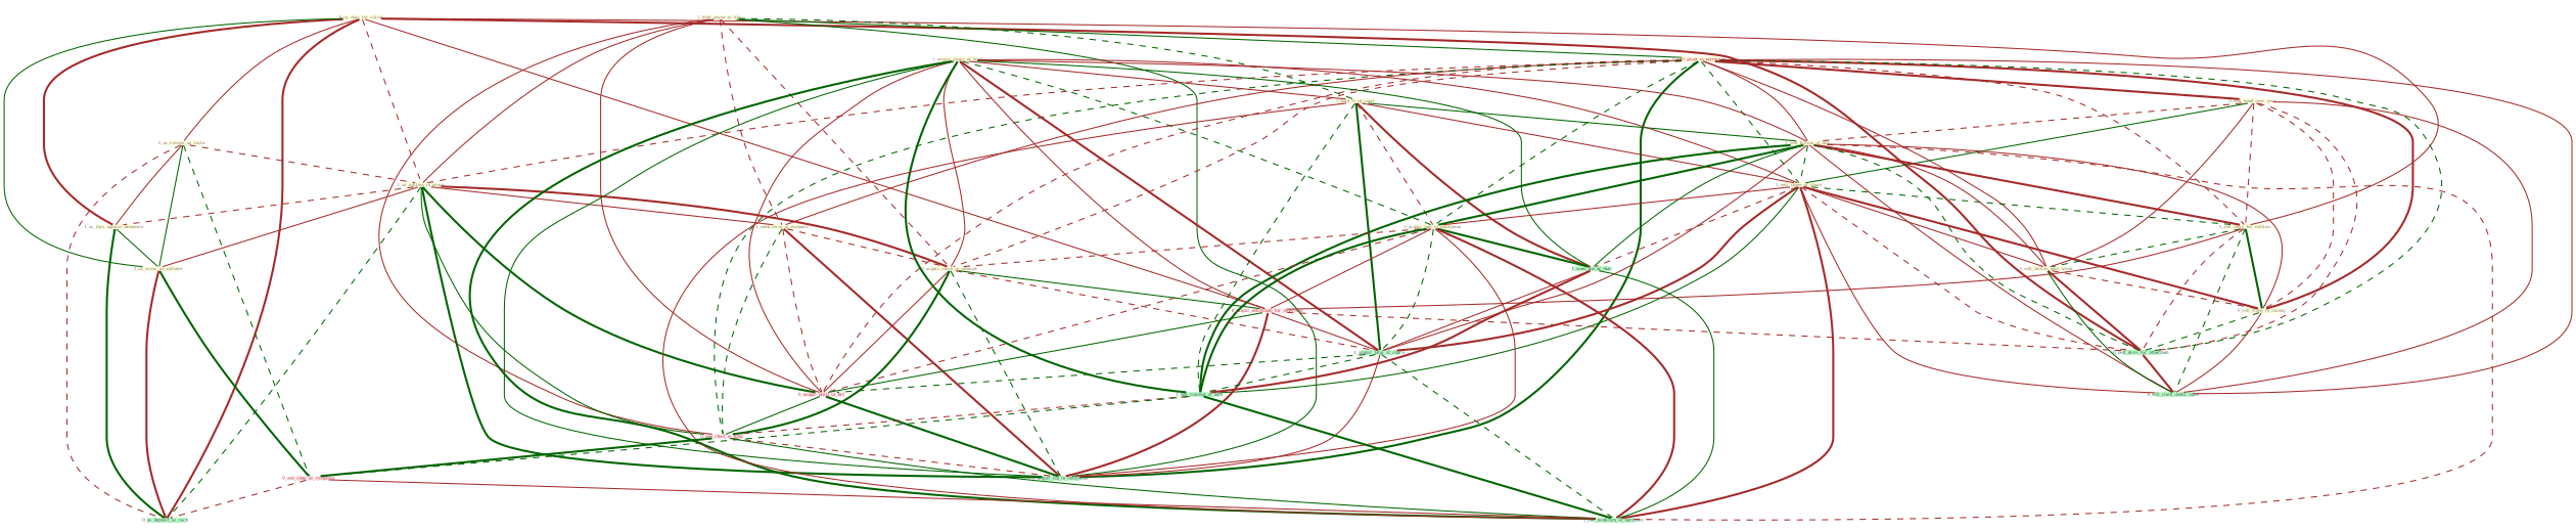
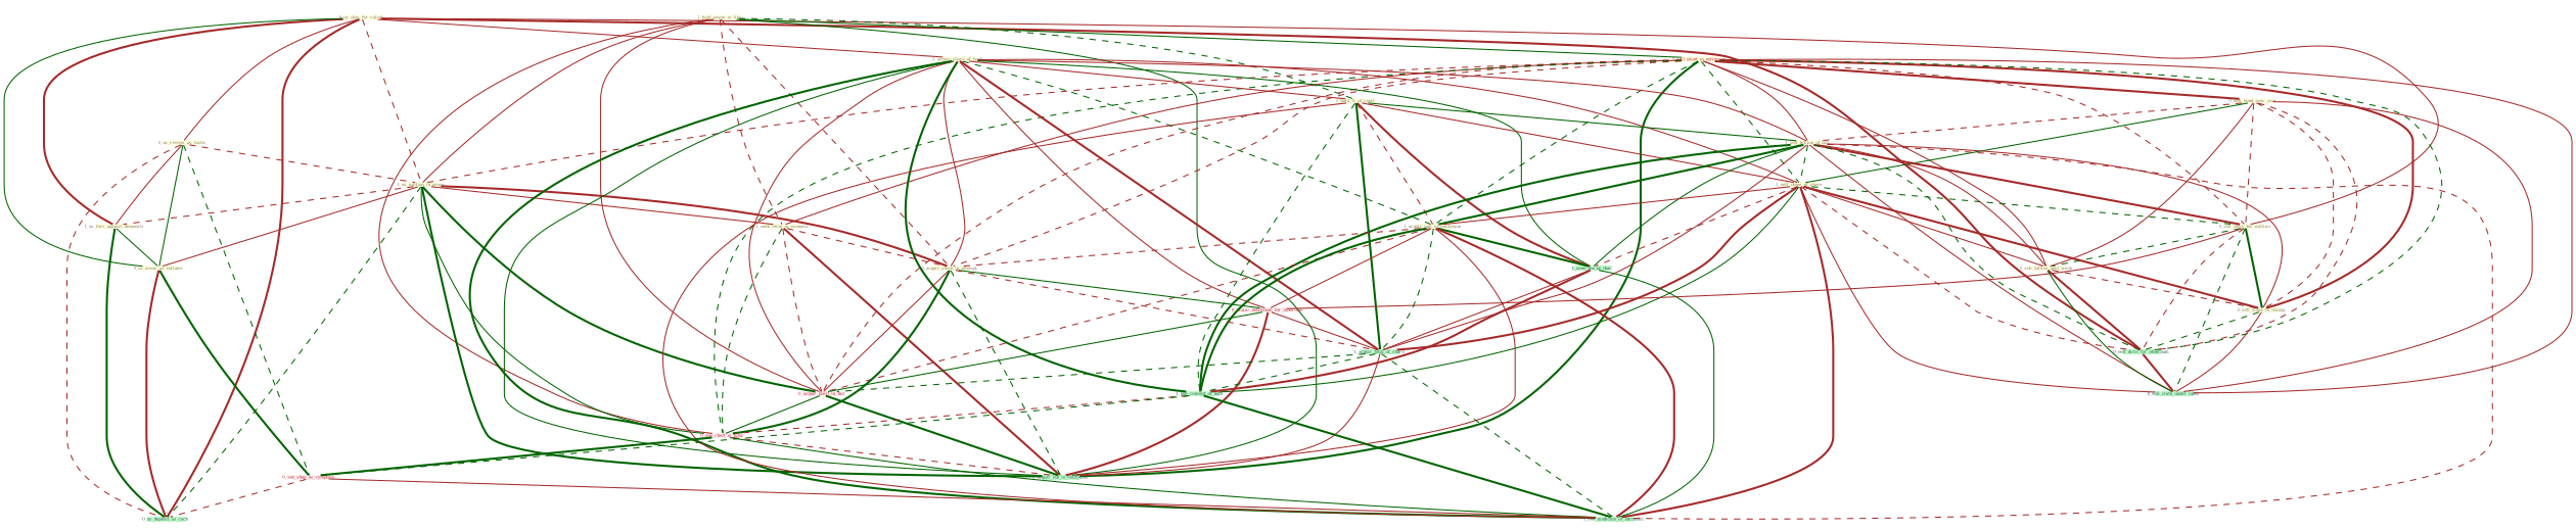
  graph {
    node [color="#ffffe0" fixedsize=true fontcolor="#8b7d6b" fontsize=4 shape=polygon style=filled]
    edge [color=brown style=solid w=1]
    "0_us_data_for_calcul " [height=.06 width=.5]
    "1_hold_anyon_in_life " [height=.06 width=.5]
    "0_us_review_as_tactic " [height=.06 width=.5]
    "1_sell_plant_in_entitynam " [fontcolor="#b22222" height=.06 width=.5]
    "1_us_million_in_proce " [height=.06 width=.5]
    "1_us_forc_against_demonstr " [height=.06 width=.5]
    "0_sell_bond_over_year " [height=.06 width=.5]
    "1_acquir_share_of_bank " [height=.06 width=.5]
    "1_hold_%_of_capit " [height=.06 width=.5]
    "1_sell_billion_of_bill " [height=.06 width=.5]
    "1_sell_some_of_share " [height=.06 width=.5]
    "0_sell_divis_for_million " [height=.06 width=.5]
    "1_acquir_unit_of_entitynam " [height=.06 width=.5]
    "0_us_secur_as_collater " [height=.06 width=.5]
    "0_sell_billion_next_week " [height=.06 width=.5]
    "1_seek_term_in_economi " [height=.06 width=.5]
    "0_acquir_stock_in_attempt " [height=.06 width=.5]
    "0_sell_stake_to_manag " [height=.06 width=.5]
    "0_acquir_entitynam_for_othernum " [color="#fff0f5" fontcolor="#b22222" height=.06 width=.5]
    "0_acquir_posit_in_bid " [color="#fff0f5" fontcolor="#b22222" height=.06 width=.5]
    "0_see_chief_in_futur " [color="#fff0f5" fontcolor="#b22222" height=.06 width=.5]
    "0_see_shop_as_symptom " [color="#fff0f5" fontcolor="#b22222" height=.06 width=.5]
    "0_sell_divis_for_othernum " [color="#BDFCC9" fontcolor="#2f4f4f" height=.06 width=.5]
    "0_us_deposit_as_cach " [color="#BDFCC9" fontcolor="#2f4f4f" height=.06 width=.5]
    "1_acquir_lab_in_entitynam " [color="#BDFCC9" fontcolor="#2f4f4f" height=.06 width=.5]
    "0_sell_cloth_under_label " [color="#BDFCC9" fontcolor="#2f4f4f" height=.06 width=.5]
    "1_seen_the_of_that " [color="#BDFCC9" fontcolor="#2f4f4f" height=.06 width=.5]
    "1_acquir_total_of_share " [color="#BDFCC9" fontcolor="#2f4f4f" height=.06 width=.5]
    "1_see_concept_of_both " [color="#BDFCC9" fontcolor="#2f4f4f" height=.06 width=.5]
    "1_see_modicum_of_normalci " [color="#BDFCC9" fontcolor="#2f4f4f" height=.06 width=.5]
    subgraph sub_1 {
      "0_us_data_for_calcul "
      "1_hold_anyon_in_life "
      "0_us_review_as_tactic "
      "1_sell_plant_in_entitynam "
      "1_us_million_in_proce "
      "1_us_forc_against_demonstr "
      "0_sell_bond_over_year "
      "1_acquir_share_of_bank "
      "1_hold_%_of_capit "
      "1_sell_billion_of_bill "
      "1_sell_some_of_share "
      "0_sell_divis_for_million "
      "1_acquir_unit_of_entitynam "
      "0_us_secur_as_collater "
      "0_sell_billion_next_week "
      "1_seek_term_in_economi "
      "0_acquir_stock_in_attempt "
      "0_sell_stake_to_manag "
    }
    subgraph sub_2 {
      "0_acquir_entitynam_for_othernum "
      "0_acquir_posit_in_bid "
      "0_see_chief_in_futur "
      "0_see_shop_as_symptom "
    }
    "0_us_data_for_calcul " -- "0_us_review_as_tactic "
    "0_us_data_for_calcul " -- "1_us_million_in_proce " [style=dashed]
    "0_us_data_for_calcul " -- "1_us_forc_against_demonstr " [style=bold]
    "0_us_data_for_calcul " -- "0_sell_divis_for_million "
    "0_us_data_for_calcul " -- "0_us_secur_as_collater " [color=darkgreen]
-   "0_us_data_for_calcul " -- "0_acquir_entitynam_for_othernum "
+   "0_us_data_for_calcul " -- "1_acquir_share_of_bank "
    "0_us_data_for_calcul " -- "0_sell_divis_for_othernum " [style=bold]
    "0_us_data_for_calcul " -- "0_us_deposit_as_cach " [style=bold]
    "1_hold_anyon_in_life " -- "1_sell_plant_in_entitynam " [color=darkgreen]
    "1_hold_anyon_in_life " -- "1_us_million_in_proce "
    "1_hold_anyon_in_life " -- "1_hold_%_of_capit " [color=darkgreen style=dashed]
    "1_hold_anyon_in_life " -- "1_seek_term_in_economi " [style=dashed]
    "1_hold_anyon_in_life " -- "0_acquir_stock_in_attempt " [style=dashed]
    "1_hold_anyon_in_life " -- "0_acquir_posit_in_bid "
    "1_hold_anyon_in_life " -- "0_see_chief_in_futur "
    "1_hold_anyon_in_life " -- "1_acquir_lab_in_entitynam " [color=darkgreen]
    "0_us_review_as_tactic " -- "1_us_million_in_proce " [style=dashed]
    "0_us_review_as_tactic " -- "1_us_forc_against_demonstr "
    "0_us_review_as_tactic " -- "0_us_secur_as_collater " [color=darkgreen w=2]
    "0_us_review_as_tactic " -- "0_see_shop_as_symptom " [color=darkgreen style=dashed]
    "0_us_review_as_tactic " -- "0_us_deposit_as_cach " [style=dashed w=2]
    "1_sell_plant_in_entitynam " -- "1_us_million_in_proce " [style=dashed]
    "1_sell_plant_in_entitynam " -- "0_sell_bond_over_year " [style=bold]
    "1_sell_plant_in_entitynam " -- "1_sell_billion_of_bill "
    "1_sell_plant_in_entitynam " -- "1_sell_some_of_share " [color=darkgreen style=dashed]
    "1_sell_plant_in_entitynam " -- "0_sell_divis_for_million " [style=dashed]
    "1_sell_plant_in_entitynam " -- "1_acquir_unit_of_entitynam " [color=darkgreen style=dashed]
    "1_sell_plant_in_entitynam " -- "0_sell_billion_next_week "
    "1_sell_plant_in_entitynam " -- "1_seek_term_in_economi "
    "1_sell_plant_in_entitynam " -- "0_acquir_stock_in_attempt " [style=dashed]
    "1_sell_plant_in_entitynam " -- "0_sell_stake_to_manag " [style=bold]
    "1_sell_plant_in_entitynam " -- "0_acquir_posit_in_bid " [style=dashed]
    "1_sell_plant_in_entitynam " -- "0_see_chief_in_futur " [color=darkgreen style=dashed]
    "1_sell_plant_in_entitynam " -- "0_sell_divis_for_othernum " [color=darkgreen style=dashed]
    "1_sell_plant_in_entitynam " -- "1_acquir_lab_in_entitynam " [color=darkgreen style=bold w=2]
    "1_sell_plant_in_entitynam " -- "0_sell_cloth_under_label "
    "1_us_million_in_proce " -- "1_us_forc_against_demonstr " [style=dashed]
    "1_us_million_in_proce " -- "0_us_secur_as_collater "
    "1_us_million_in_proce " -- "1_seek_term_in_economi "
    "1_us_million_in_proce " -- "0_acquir_stock_in_attempt " [style=bold]
    "1_us_million_in_proce " -- "0_acquir_posit_in_bid " [color=darkgreen style=bold]
    "1_us_million_in_proce " -- "0_see_chief_in_futur " [color=darkgreen]
    "1_us_million_in_proce " -- "0_us_deposit_as_cach " [color=darkgreen style=dashed]
    "1_us_million_in_proce " -- "1_acquir_lab_in_entitynam " [color=darkgreen style=bold]
    "1_us_forc_against_demonstr " -- "0_us_secur_as_collater " [color=darkgreen]
    "1_us_forc_against_demonstr " -- "0_us_deposit_as_cach " [color=darkgreen style=bold]
    "0_sell_bond_over_year " -- "1_sell_billion_of_bill " [style=dashed]
    "0_sell_bond_over_year " -- "1_sell_some_of_share " [color=darkgreen]
    "0_sell_bond_over_year " -- "0_sell_divis_for_million " [style=dashed]
    "0_sell_bond_over_year " -- "0_sell_billion_next_week "
    "0_sell_bond_over_year " -- "0_sell_stake_to_manag " [style=dashed]
    "0_sell_bond_over_year " -- "0_sell_divis_for_othernum " [style=dashed]
    "0_sell_bond_over_year " -- "0_sell_cloth_under_label "
    "1_acquir_share_of_bank " -- "1_hold_%_of_capit "
    "1_acquir_share_of_bank " -- "1_sell_billion_of_bill "
    "1_acquir_share_of_bank " -- "1_sell_some_of_share "
    "1_acquir_share_of_bank " -- "1_acquir_unit_of_entitynam " [color=darkgreen style=dashed w=2]
    "1_acquir_share_of_bank " -- "0_acquir_stock_in_attempt "
    "1_acquir_share_of_bank " -- "0_acquir_entitynam_for_othernum "
    "1_acquir_share_of_bank " -- "0_acquir_posit_in_bid "
    "1_acquir_share_of_bank " -- "1_acquir_lab_in_entitynam " [color=darkgreen]
    "1_acquir_share_of_bank " -- "1_seen_the_of_that " [color=darkgreen]
    "1_acquir_share_of_bank " -- "1_acquir_total_of_share " [style=bold w=2]
    "1_acquir_share_of_bank " -- "1_see_concept_of_both " [color=darkgreen style=bold]
    "1_acquir_share_of_bank " -- "1_see_modicum_of_normalci " [color=darkgreen style=bold]
    "1_hold_%_of_capit " -- "1_sell_billion_of_bill " [color=darkgreen]
    "1_hold_%_of_capit " -- "1_sell_some_of_share "
    "1_hold_%_of_capit " -- "1_acquir_unit_of_entitynam " [style=dashed]
    "1_hold_%_of_capit " -- "1_seen_the_of_that " [style=bold]
    "1_hold_%_of_capit " -- "1_acquir_total_of_share " [color=darkgreen style=bold]
    "1_hold_%_of_capit " -- "1_see_concept_of_both " [color=darkgreen style=dashed]
    "1_hold_%_of_capit " -- "1_see_modicum_of_normalci "
    "1_sell_billion_of_bill " -- "1_sell_some_of_share " [color=darkgreen style=dashed w=2]
    "1_sell_billion_of_bill " -- "0_sell_divis_for_million " [style=bold]
    "1_sell_billion_of_bill " -- "1_acquir_unit_of_entitynam " [color=darkgreen style=bold]
    "1_sell_billion_of_bill " -- "0_sell_billion_next_week " [w=2]
    "1_sell_billion_of_bill " -- "0_sell_stake_to_manag "
    "1_sell_billion_of_bill " -- "0_sell_divis_for_othernum " [color=darkgreen style=dashed]
    "1_sell_billion_of_bill " -- "0_sell_cloth_under_label "
    "1_sell_billion_of_bill " -- "1_seen_the_of_that " [color=darkgreen]
    "1_sell_billion_of_bill " -- "1_acquir_total_of_share "
    "1_sell_billion_of_bill " -- "1_see_concept_of_both " [color=darkgreen style=bold]
    "1_sell_billion_of_bill " -- "1_see_modicum_of_normalci " [style=dashed]
    "1_sell_some_of_share " -- "0_sell_divis_for_million " [color=darkgreen style=dashed]
    "1_sell_some_of_share " -- "1_acquir_unit_of_entitynam "
    "1_sell_some_of_share " -- "0_sell_billion_next_week "
    "1_sell_some_of_share " -- "0_sell_stake_to_manag " [style=bold]
    "1_sell_some_of_share " -- "0_sell_divis_for_othernum " [style=dashed]
    "1_sell_some_of_share " -- "0_sell_cloth_under_label "
    "1_sell_some_of_share " -- "1_seen_the_of_that " [style=dashed]
    "1_sell_some_of_share " -- "1_acquir_total_of_share " [style=bold w=2]
    "1_sell_some_of_share " -- "1_see_concept_of_both " [color=darkgreen]
    "1_sell_some_of_share " -- "1_see_modicum_of_normalci " [style=bold]
    "0_sell_divis_for_million " -- "0_sell_billion_next_week " [color=darkgreen style=dashed]
    "0_sell_divis_for_million " -- "0_sell_stake_to_manag " [color=darkgreen style=bold]
    "0_sell_divis_for_million " -- "0_acquir_entitynam_for_othernum "
    "0_sell_divis_for_million " -- "0_sell_divis_for_othernum " [style=dashed w=3]
    "0_sell_divis_for_million " -- "0_sell_cloth_under_label " [color=darkgreen style=dashed]
    "1_acquir_unit_of_entitynam " -- "0_acquir_stock_in_attempt " [style=dashed]
    "1_acquir_unit_of_entitynam " -- "0_acquir_entitynam_for_othernum "
    "1_acquir_unit_of_entitynam " -- "0_acquir_posit_in_bid " [style=dashed]
    "1_acquir_unit_of_entitynam " -- "1_acquir_lab_in_entitynam " [w=2]
    "1_acquir_unit_of_entitynam " -- "1_seen_the_of_that " [color=darkgreen style=bold]
    "1_acquir_unit_of_entitynam " -- "1_acquir_total_of_share " [color=darkgreen style=dashed w=2]
    "1_acquir_unit_of_entitynam " -- "1_see_concept_of_both " [color=darkgreen style=bold]
    "1_acquir_unit_of_entitynam " -- "1_see_modicum_of_normalci " [style=bold]
    "0_us_secur_as_collater " -- "0_see_shop_as_symptom " [color=darkgreen style=bold]
    "0_us_secur_as_collater " -- "0_us_deposit_as_cach " [style=bold w=2]
    "0_sell_billion_next_week " -- "0_sell_stake_to_manag " [style=dashed]
    "0_sell_billion_next_week " -- "0_sell_divis_for_othernum " [style=bold]
    "0_sell_billion_next_week " -- "0_sell_cloth_under_label " [color=darkgreen]
    "1_seek_term_in_economi " -- "0_acquir_stock_in_attempt " [style=dashed]
    "1_seek_term_in_economi " -- "0_acquir_posit_in_bid " [style=dashed]
    "1_seek_term_in_economi " -- "0_see_chief_in_futur " [color=darkgreen style=dashed]
    "1_seek_term_in_economi " -- "1_acquir_lab_in_entitynam " [style=bold]
    "0_acquir_stock_in_attempt " -- "0_acquir_entitynam_for_othernum " [color=darkgreen]
    "0_acquir_stock_in_attempt " -- "0_acquir_posit_in_bid " [w=2]
    "0_acquir_stock_in_attempt " -- "0_see_chief_in_futur " [color=darkgreen style=bold]
    "0_acquir_stock_in_attempt " -- "1_acquir_lab_in_entitynam " [color=darkgreen style=dashed w=2]
    "0_acquir_stock_in_attempt " -- "1_acquir_total_of_share " [style=dashed]
    "0_sell_stake_to_manag " -- "0_sell_divis_for_othernum " [color=darkgreen style=dashed]
    "0_sell_stake_to_manag " -- "0_sell_cloth_under_label "
    "0_acquir_entitynam_for_othernum " -- "0_acquir_posit_in_bid " [color=darkgreen]
-   "0_acquir_entitynam_for_othernum " -- "0_sell_divis_for_othernum " [style=dashed w=2]
    "0_acquir_entitynam_for_othernum " -- "1_acquir_lab_in_entitynam " [style=bold]
    "0_acquir_entitynam_for_othernum " -- "1_acquir_total_of_share "
    "0_acquir_posit_in_bid " -- "0_see_chief_in_futur " [color=darkgreen]
    "0_acquir_posit_in_bid " -- "1_acquir_lab_in_entitynam " [color=darkgreen style=bold w=2]
    "0_see_chief_in_futur " -- "0_see_shop_as_symptom " [color=darkgreen style=bold]
    "0_see_chief_in_futur " -- "1_acquir_lab_in_entitynam " [style=dashed]
    "0_see_chief_in_futur " -- "1_see_modicum_of_normalci " [color=darkgreen]
    "0_see_shop_as_symptom " -- "0_us_deposit_as_cach " [style=dashed]
    "0_see_shop_as_symptom " -- "1_see_modicum_of_normalci "
    "0_sell_divis_for_othernum " -- "0_sell_cloth_under_label " [style=bold]
    "1_seen_the_of_that " -- "1_acquir_total_of_share "
    "1_seen_the_of_that " -- "1_see_concept_of_both " [style=bold]
    "1_seen_the_of_that " -- "1_see_modicum_of_normalci " [color=darkgreen]
    "1_acquir_total_of_share " -- "0_acquir_posit_in_bid " [color=darkgreen style=dashed]
    "1_acquir_total_of_share " -- "1_acquir_lab_in_entitynam "
    "1_acquir_total_of_share " -- "1_see_concept_of_both " [color=darkgreen style=dashed]
    "1_acquir_total_of_share " -- "1_see_modicum_of_normalci " [color=darkgreen style=dashed]
    "1_see_concept_of_both " -- "0_see_chief_in_futur " [style=dashed]
    "1_see_concept_of_both " -- "0_see_shop_as_symptom " [color=darkgreen style=dashed]
    "1_see_concept_of_both " -- "1_see_modicum_of_normalci " [color=darkgreen style=bold w=2]
  }
